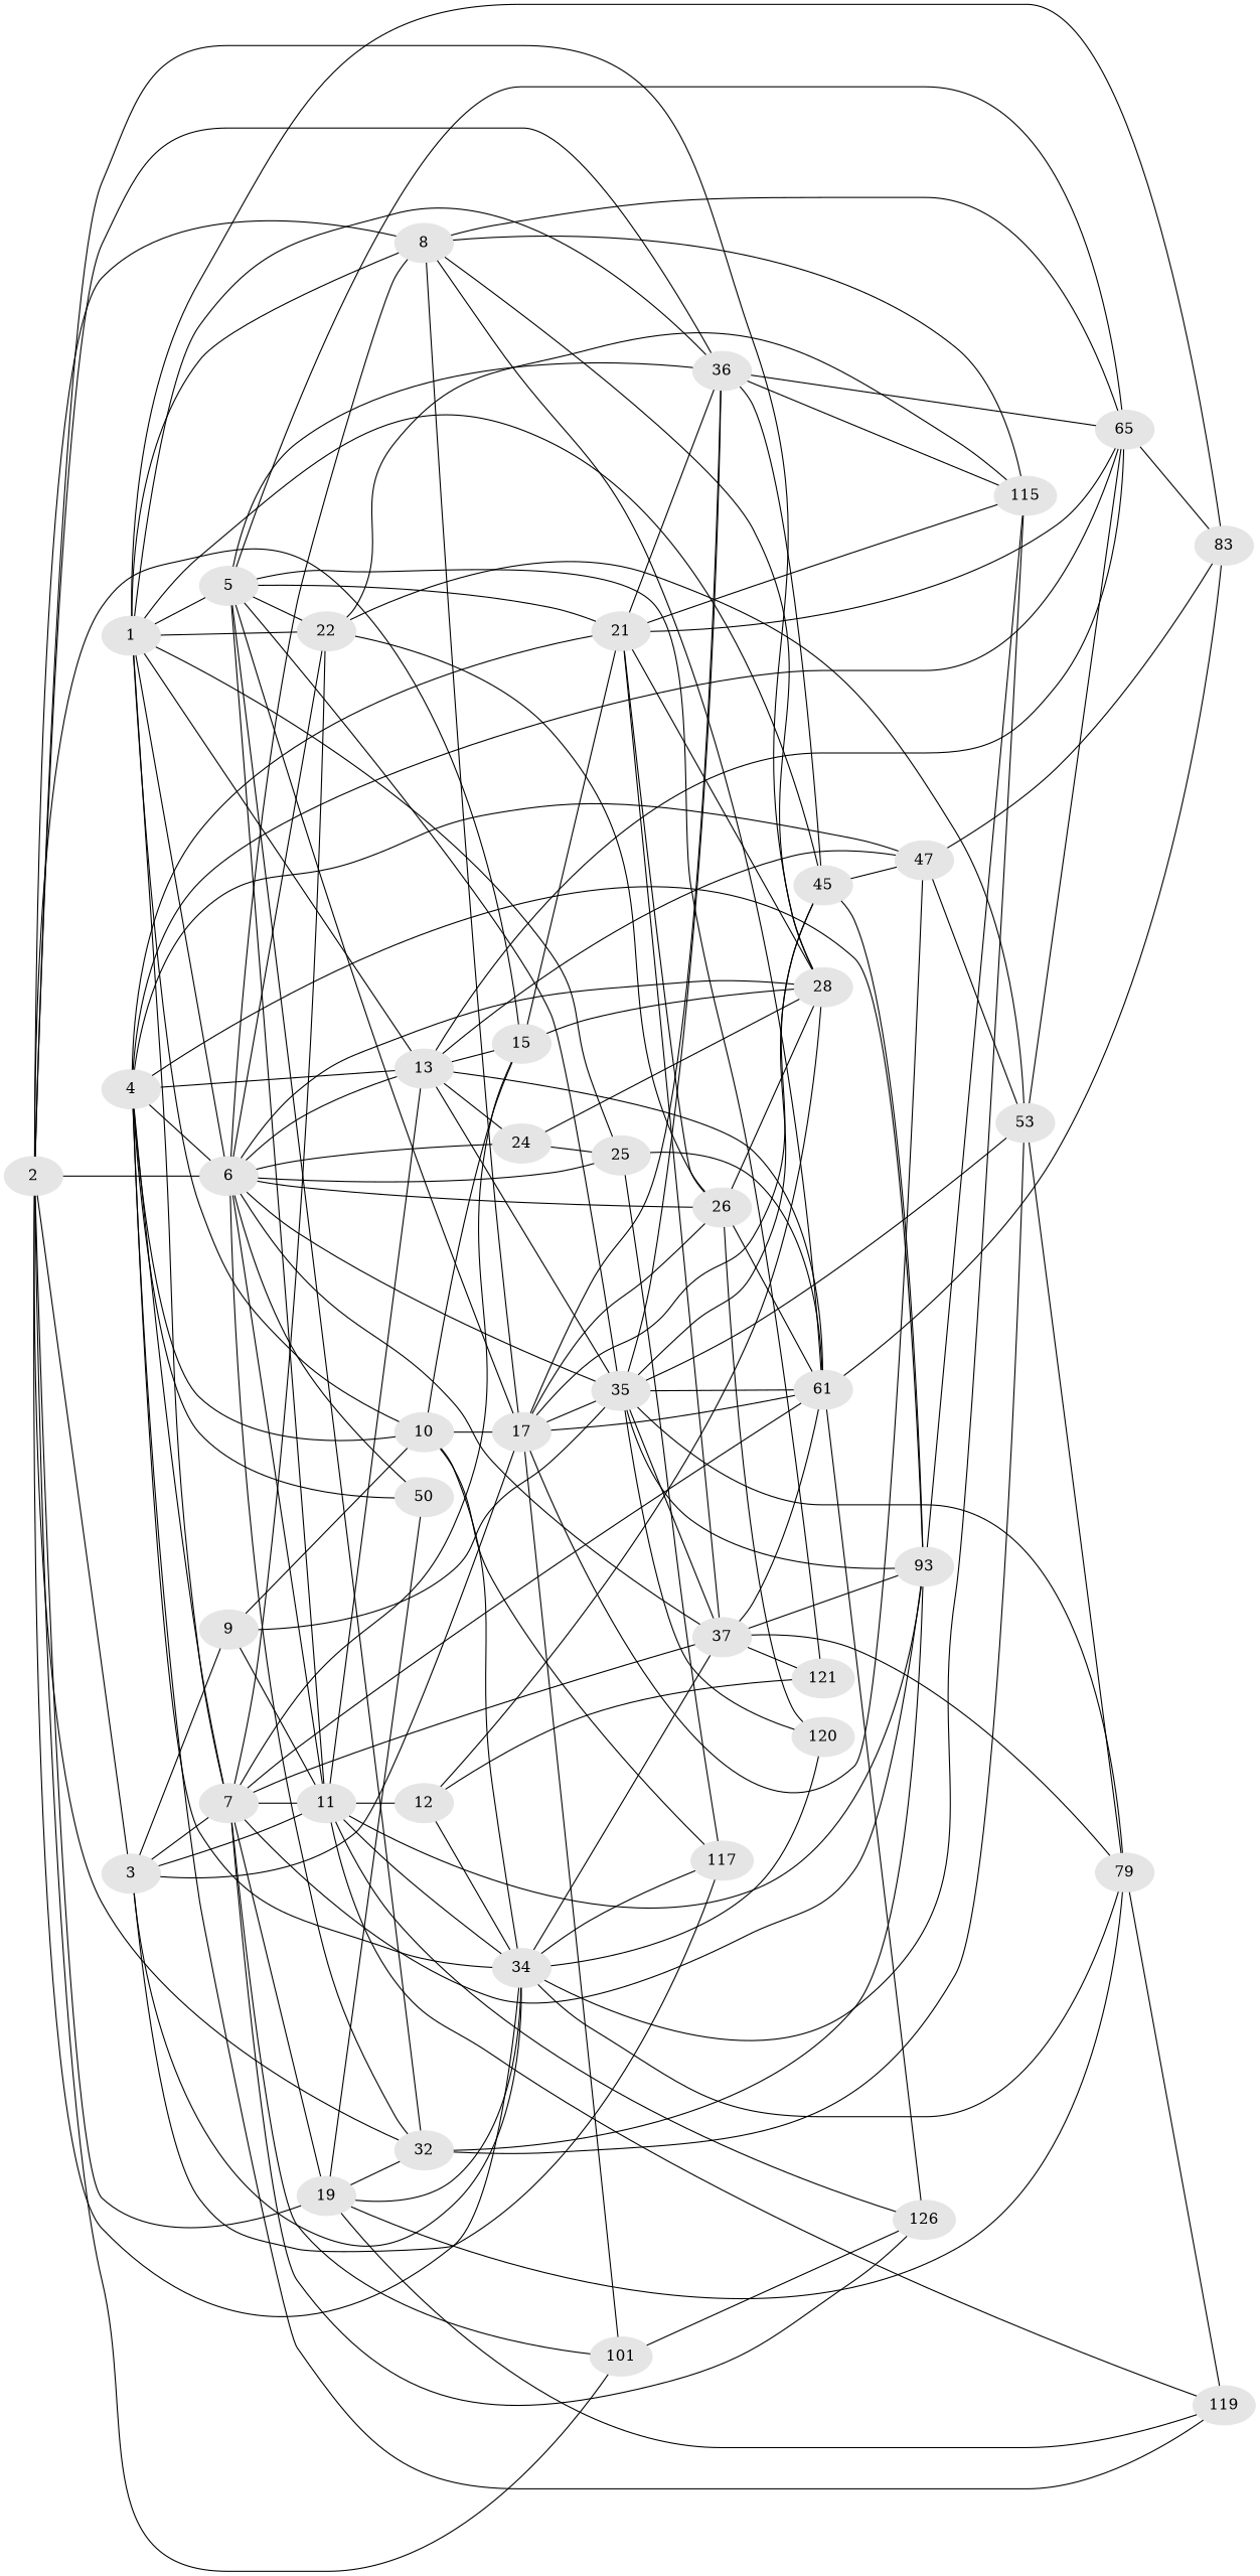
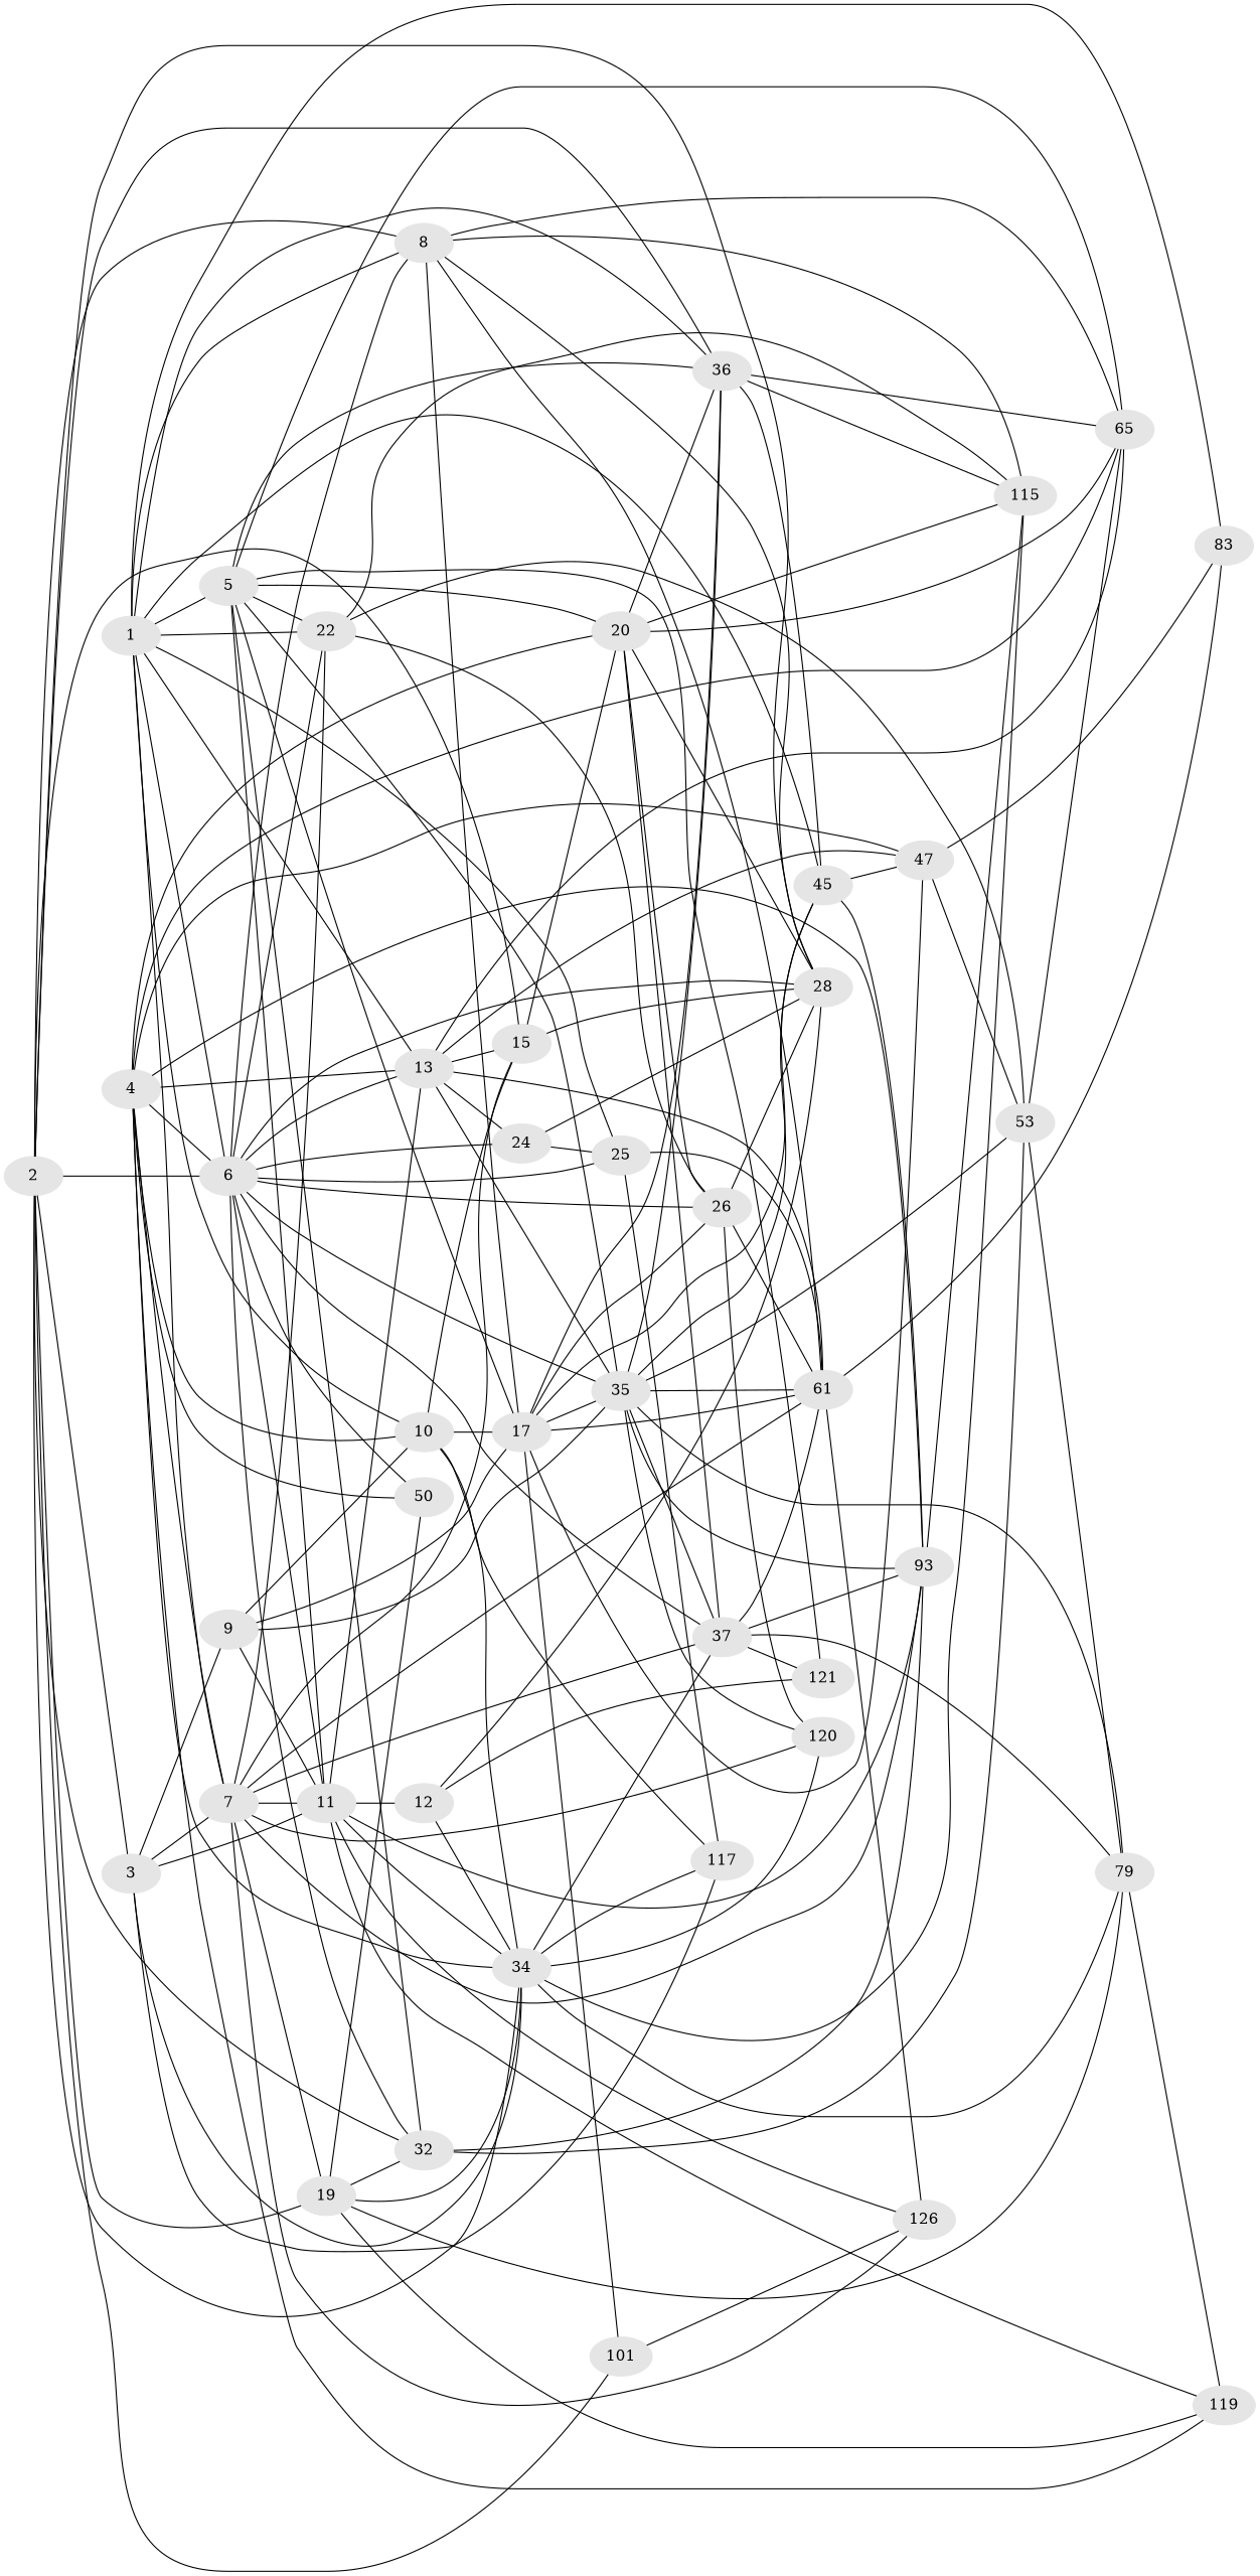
  graph {
    rankdir=LR
    node [color=gray90 style=filled]
    1 [super="+41+48"]
    5 [super="+33"]
    6 [super="+18+23+46"]
    7 [super="+139+141+44+29"]
    8 [super="+74+58"]
    10 [super="+14"]
    13 [super="+96+125+38"]
    22 [super="+31+135"]
    36 [super="+81+90"]
    45 [super="+59"]
    83
    25 [super="+57+42"]
    32 [super="+133"]
    11 [super="+49+87+56"]
-   21 [super="+100+39"]
+   21 [super="+100+39" label=20]
    65 [super="+66"]
    17 [super="+20+55+40"]
    35 [super="+131+52+118"]
    121
    28 [super="+114+104"]
    50
    24 [super="+84"]
    26 [super="+54+64"]
    37 [super="+132+102+89"]
    15 [super="+62"]
    19 [super="+124+108"]
    93 [super="+105+106"]
    61 [super="+142+91+138"]
    120
    126
    115 [super="+128"]
    34 [super="+130+92+51"]
    117
    47 [super="+137"]
    53 [super="+122"]
    2 [super="+116+16+27+30"]
    3 [super="+103"]
    101
    9 [super="+95+70+112"]
    119
    79 [super="+82"]
    12
    4 [super="+72+107+109"]
    1 -- 5
    1 -- 6
    1 -- 7
    1 -- 8
    1 -- 10
    1 -- 13
    1 -- 22
    1 -- 36
    1 -- 45
    1 -- 83
    1 -- 25
    5 -- 22
    5 -- 36
    5 -- 32
    5 -- 11
    5 -- 21
    5 -- 65
    5 -- 17
    5 -- 35
    5 -- 121 [weight=2]
    6 -- 8
    6 -- 13
    6 -- 22
    6 -- 25 [weight=2]
    6 -- 32
    6 -- 11
    6 -- 35
    6 -- 28
    6 -- 50
    6 -- 24 [weight=2]
    6 -- 26 [weight=3]
    6 -- 37
    7 -- 22 [weight=2]
    7 -- 11
    7 -- 37
    7 -- 15
    7 -- 19 [weight=2]
    7 -- 93
    7 -- 61
-   7 -- 101
+   7 -- 120
    7 -- 126
    8 -- 65 [weight=2]
    8 -- 17
    8 -- 28
    8 -- 61
    8 -- 115
    10 -- 17 [weight=2]
    10 -- 15
    10 -- 34
    10 -- 117
    13 -- 65
    13 -- 35
    13 -- 24
    13 -- 15
    13 -- 61
    13 -- 47
    22 -- 26
    22 -- 115
    22 -- 53
    36 -- 45
    36 -- 65 [weight=2]
    36 -- 115
    45 -- 93
    45 -- 47
    25 -- 61
    25 -- 117
    32 -- 93
    32 -- 53
    11 -- 13
    11 -- 93
    11 -- 126
    11 -- 34
    11 -- 119
    11 -- 12
    21 -- 36
    21 -- 65
    21 -- 28
    21 -- 26
    21 -- 37 [weight=2]
    21 -- 115
-   65 -- 83
    17 -- 36
    17 -- 45
    17 -- 35
    17 -- 26 [weight=2]
    17 -- 61
    17 -- 47
    17 -- 101 [weight=2]
    35 -- 36
    35 -- 45
    35 -- 37
    35 -- 93
    35 -- 61
    35 -- 120
    35 -- 53
    35 -- 79
    24 -- 25
    24 -- 28
    26 -- 28
    26 -- 61
    26 -- 120
    37 -- 121
    37 -- 93
    37 -- 61
    37 -- 79
    15 -- 21
    15 -- 28
    19 -- 32
    19 -- 50
    19 -- 34
    19 -- 119
    19 -- 79
    93 -- 115
    61 -- 83
    61 -- 126
    34 -- 37
    34 -- 120
    34 -- 115
    34 -- 117
    34 -- 79
    47 -- 83
    47 -- 53
    53 -- 65
    53 -- 79
    2 -- 6 [weight=2]
    2 -- 8 [weight=2]
    2 -- 36
    2 -- 32
    2 -- 28
    2 -- 15
    2 -- 19
    2 -- 34
    2 -- 3
    2 -- 101
    3 -- 7
    3 -- 11
    3 -- 34
    3 -- 117
    3 -- 9
    101 -- 126
    9 -- 10
    9 -- 11 [weight=2]
-   3 -- 17 [weight=2]
+   9 -- 17 [weight=2]
    9 -- 35 [weight=3]
    79 -- 119
    12 -- 121
    12 -- 28
    12 -- 34
    4 -- 6
    4 -- 7
    4 -- 10
    4 -- 13
    4 -- 21 [weight=2]
    4 -- 65
    4 -- 50
    4 -- 93
    4 -- 34
    4 -- 47
    4 -- 119
  }
